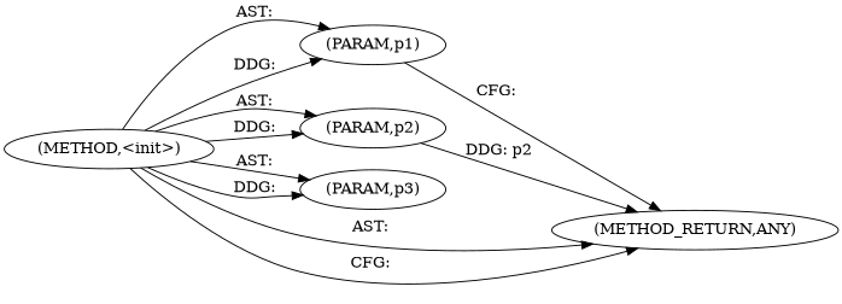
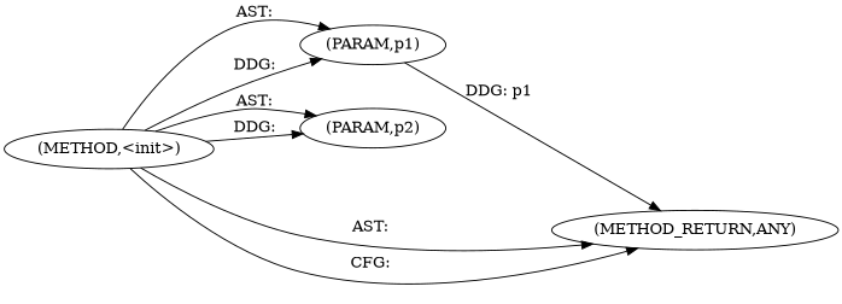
  digraph {
    rankdir=LR
    n1 [label=<(METHOD,&lt;init&gt;)>]
    n2 [label=<(PARAM,p1)>]
    n3 [label=<(PARAM,p2)>]
-   n4 [label=<(PARAM,p3)>]
    n5 [label=<(METHOD_RETURN,ANY)>]
    n1 -> n2 [label="AST: "]
    n1 -> n2 [label="DDG: "]
    n1 -> n3 [label="AST: "]
    n1 -> n3 [label="DDG: "]
-   n1 -> n4 [label="AST: "]
-   n1 -> n4 [label="DDG: "]
    n1 -> n5 [label="AST: "]
    n1 -> n5 [label="CFG: "]
-   n2 -> n5 [label="CFG: "]
-   n3 -> n5 [label="DDG: p2"]
+   n2 -> n5 [label="DDG: p1"]
  }
